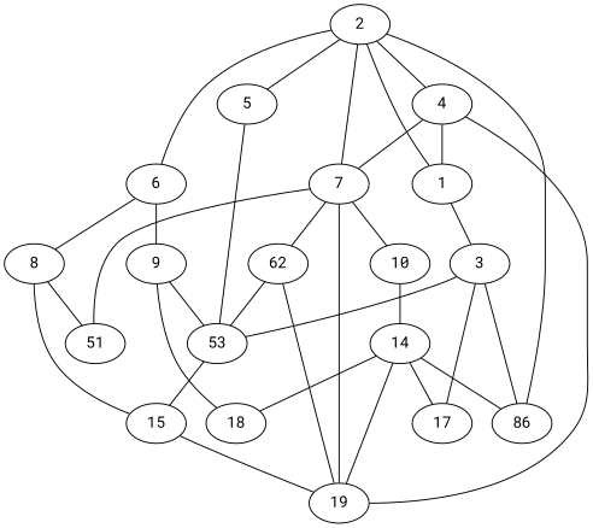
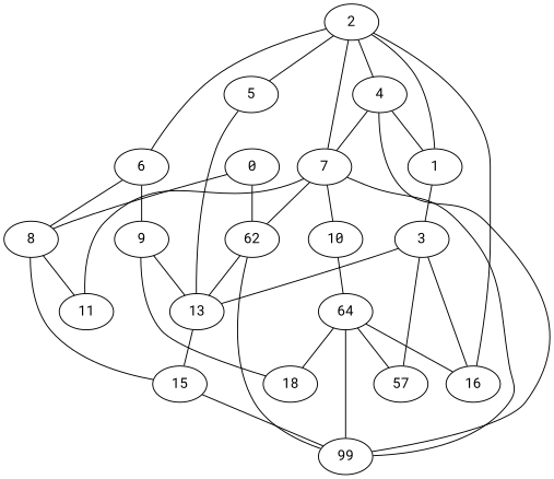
  graph {
    fontname="Roboto Mono"
    node [fontname="Roboto Mono"]
    edge [fontname="Roboto Mono"]
+   0
    8
    n3 [label=62]
    1
    2
    3
    15
-   11 [label=51]
-   13 [label=53]
-   19
+   11
+   13
+   19 [label=99]
    4
    5
    6
-   16 [label=86]
+   16
    7
-   17
+   17 [label=57]
    9
    18
    10
-   14
+   14 [label=64]
+   0 -- 8
+   0 -- n3
    8 -- 15
    8 -- 11
    n3 -- 13
    n3 -- 19
    1 -- 2
    1 -- 3
    2 -- 4
    2 -- 5
    2 -- 6
    2 -- 16
    2 -- 7
    3 -- 13
    3 -- 16
    3 -- 17
    15 -- 19
    13 -- 15
    4 -- 1
    4 -- 19
    4 -- 7
    5 -- 13
    6 -- 8
    6 -- 9
    7 -- n3
    7 -- 11
    7 -- 19
    7 -- 10
    9 -- 13
    9 -- 18
    10 -- 14
    14 -- 19
    14 -- 16
    14 -- 17
    14 -- 18
  }
